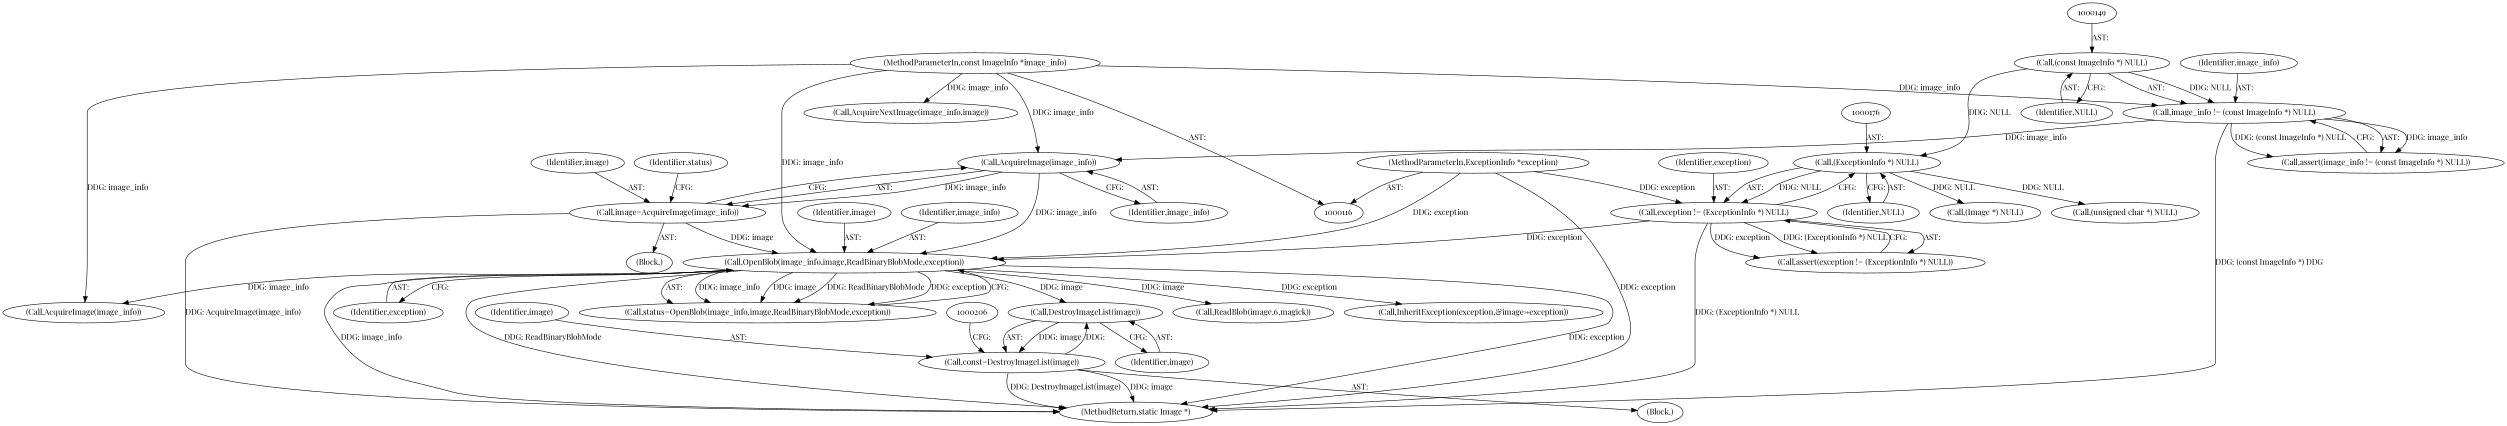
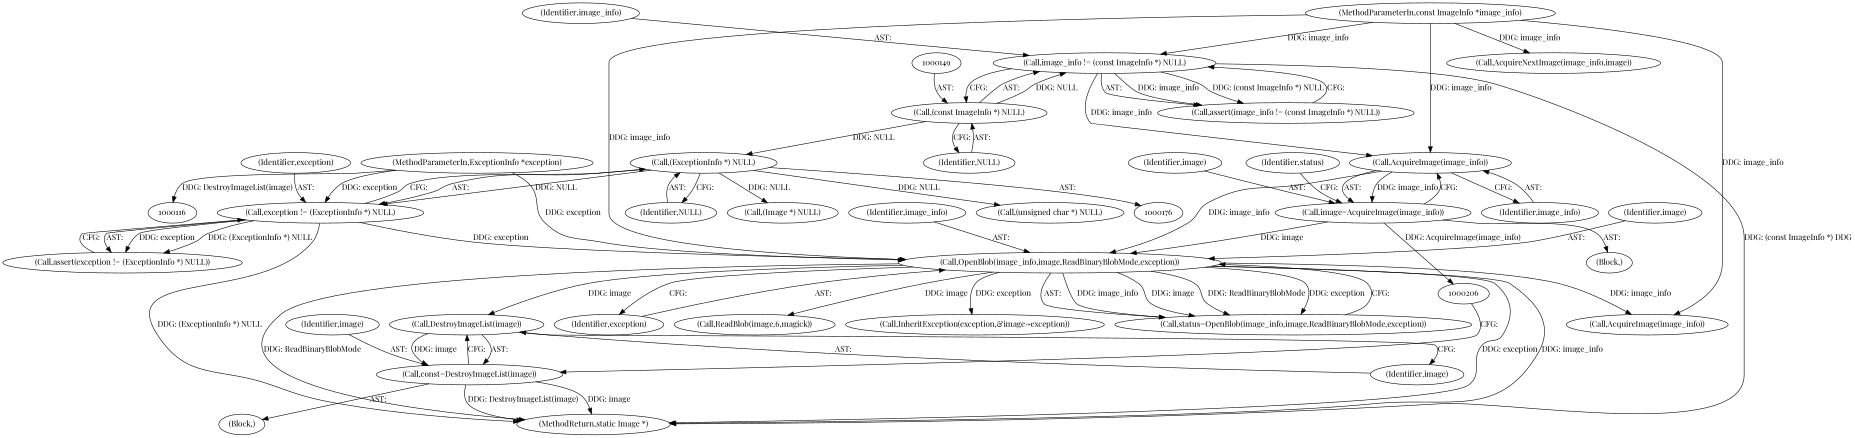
  digraph {
    fontname="Playfair Display"
    node [fontname="Playfair Display"]
    edge [fontname="Playfair Display"]
    n1 [label="(Call,DestroyImageList(image))"]
    n2 [label="(Call,const=DestroyImageList(image))"]
    n3 [label="(Identifier,image)"]
    n4 [label="(MethodReturn,static Image *)"]
    n5 [label="(Block,)"]
    n6 [label="(Call,OpenBlob(image_info,image,ReadBinaryBlobMode,exception))"]
    n7 [label="(Identifier,exception)"]
    n8 [label="(Call,ReadBlob(image,6,magick))"]
    n9 [label="(Call,InheritException(exception,&image->exception))"]
    n10 [label="(Call,AcquireImage(image_info))"]
    n11 [label="(Call,status=OpenBlob(image_info,image,ReadBinaryBlobMode,exception))"]
    n12 [label="(Call,AcquireImage(image_info))"]
    n13 [label="(Call,image=AcquireImage(image_info))"]
    n14 [label="(Identifier,image_info)"]
    n15 [label="(Block,)"]
    n16 [label="(Call,image_info != (const ImageInfo *) NULL)"]
    n17 [label="(Call,(const ImageInfo *) NULL)"]
    n18 [label="(Call,assert(image_info != (const ImageInfo *) NULL))"]
    n19 [label="(Call,(ExceptionInfo *) NULL)"]
    n20 [label="(Identifier,NULL)"]
    n21 [label="(MethodParameterIn,const ImageInfo *image_info)"]
    n22 [label="(Call,AcquireNextImage(image_info,image))"]
    1000116
    n24 [label="(Call,exception != (ExceptionInfo *) NULL)"]
    n25 [label="(Identifier,NULL)"]
    n26 [label="(Call,(Image *) NULL)"]
    n27 [label="(Call,(unsigned char *) NULL)"]
    n28 [label="(Call,assert(exception != (ExceptionInfo *) NULL))"]
    n29 [label="(MethodParameterIn,ExceptionInfo *exception)"]
    n30 [label="(Identifier,image)"]
    n31 [label="(Identifier,exception)"]
    n32 [label="(Identifier,image_info)"]
    n33 [label="(Identifier,image)"]
    n34 [label="(Identifier,status)"]
    n35 [label="(Identifier,image_info)"]
    n36 [label="(Identifier,image)"]
    1000149
    1000176
    1000206
    n1 -> n2 [label="AST: "]
    n1 -> n2 [label="DDG: image"]
    n1 -> n3 [label="CFG: "]
-   n2 -> n1 [label="DDG: "]
+   n2 -> n1 [label="CFG: "]
    n2 -> n4 [label="DDG: image"]
    n2 -> n4 [label="DDG: DestroyImageList(image)"]
    n2 -> n5 [label="AST: "]
    n3 -> n1 [label="AST: "]
    n6 -> n1 [label="DDG: image"]
    n6 -> n4 [label="DDG: exception"]
    n6 -> n4 [label="DDG: image_info"]
    n6 -> n4 [label="DDG: ReadBinaryBlobMode"]
    n6 -> n7 [label="CFG: "]
    n6 -> n8 [label="DDG: image"]
    n6 -> n9 [label="DDG: exception"]
    n6 -> n10 [label="DDG: image_info"]
    n6 -> n11 [label="AST: "]
    n6 -> n11 [label="DDG: image_info"]
    n6 -> n11 [label="DDG: image"]
    n6 -> n11 [label="DDG: ReadBinaryBlobMode"]
    n6 -> n11 [label="DDG: exception"]
    n7 -> n6 [label="AST: "]
    n11 -> n6 [label="CFG: "]
    n12 -> n6 [label="DDG: image_info"]
    n12 -> n13 [label="AST: "]
    n12 -> n13 [label="DDG: image_info"]
    n12 -> n14 [label="CFG: "]
-   n13 -> n4 [label="DDG: AcquireImage(image_info)"]
+   n13 -> 1000206 [label="DDG: AcquireImage(image_info)"]
    n13 -> n6 [label="DDG: image"]
    n13 -> n12 [label="CFG: "]
    n13 -> n15 [label="AST: "]
    n14 -> n12 [label="AST: "]
    n16 -> n4 [label="DDG: (const ImageInfo *) DDG"]
    n16 -> n12 [label="DDG: image_info"]
+   n16 -> n17 [label="CFG: "]
    n16 -> n18 [label="AST: "]
    n16 -> n18 [label="DDG: image_info"]
    n16 -> n18 [label="DDG: (const ImageInfo *) NULL"]
    n17 -> n16 [label="AST: "]
    n17 -> n16 [label="DDG: NULL"]
    n17 -> n19 [label="DDG: NULL"]
    n17 -> n20 [label="CFG: "]
    n18 -> n16 [label="CFG: "]
    n19 -> n24 [label="AST: "]
    n19 -> n24 [label="DDG: NULL"]
    n19 -> n25 [label="CFG: "]
    n19 -> n26 [label="DDG: NULL"]
    n19 -> n27 [label="DDG: NULL"]
    n20 -> n17 [label="AST: "]
    n21 -> n6 [label="DDG: image_info"]
    n21 -> n10 [label="DDG: image_info"]
    n21 -> n12 [label="DDG: image_info"]
    n21 -> n16 [label="DDG: image_info"]
    n21 -> n22 [label="DDG: image_info"]
-   n21 -> 1000116 [label="AST: "]
    n24 -> n4 [label="DDG: (ExceptionInfo *) NULL"]
    n24 -> n6 [label="DDG: exception"]
    n24 -> n19 [label="CFG: "]
    n24 -> n28 [label="AST: "]
    n24 -> n28 [label="DDG: exception"]
    n24 -> n28 [label="DDG: (ExceptionInfo *) NULL"]
    n25 -> n19 [label="AST: "]
    n28 -> n24 [label="CFG: "]
-   n29 -> n4 [label="DDG: exception"]
    n29 -> n6 [label="DDG: exception"]
-   n29 -> 1000116 [label="AST: "]
+   n29 -> 1000116 [label="DDG: DestroyImageList(image)"]
    n29 -> n24 [label="DDG: exception"]
    n30 -> n6 [label="AST: "]
    n31 -> n24 [label="AST: "]
    n32 -> n6 [label="AST: "]
    n33 -> n2 [label="AST: "]
    n34 -> n13 [label="CFG: "]
    n35 -> n16 [label="AST: "]
    n36 -> n13 [label="AST: "]
    1000149 -> n17 [label="AST: "]
-   1000176 -> n19 [label="AST: "]
+   n19 -> 1000176 [label="AST: "]
    1000206 -> n2 [label="CFG: "]
  }
